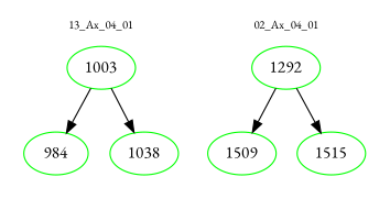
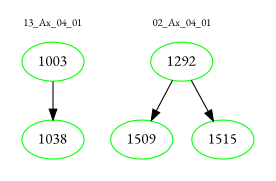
  digraph {
    fontname="EB Garamond"
    node [color=green fontname="EB Garamond"]
    edge [color=black fontname="EB Garamond"]
    n1 [label=1003]
-   n2 [label=984]
    n3 [label=1038]
    n4 [label=1292]
    n5 [label=1509]
    n6 [label=1515]
    subgraph cluster_1 {
      color=white
      fontsize=10
      label="13_Ax_04_01"
      n1
-     n2
      n3
    }
    subgraph cluster_2 {
      color=white
      fontsize=10
      label="02_Ax_04_01"
      n4
      n5
      n6
    }
-   n1 -> n2
    n1 -> n3
    n4 -> n5
    n4 -> n6
  }
